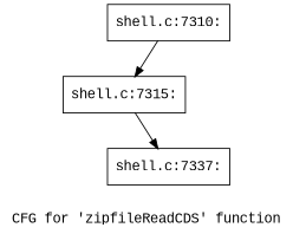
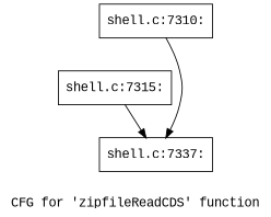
  digraph {
    fontname="Liberation Mono"
    label="CFG for 'zipfileReadCDS' function"
    node [fontname="Liberation Mono" shape=record]
    edge [fontname="Liberation Mono"]
    n1 [label="{shell.c:7310:}"]
    n2 [label="{shell.c:7315:}"]
    n3 [label="{shell.c:7337:}"]
-   n1 -> n2
+   n1 -> n3
    n2 -> n3
  }
